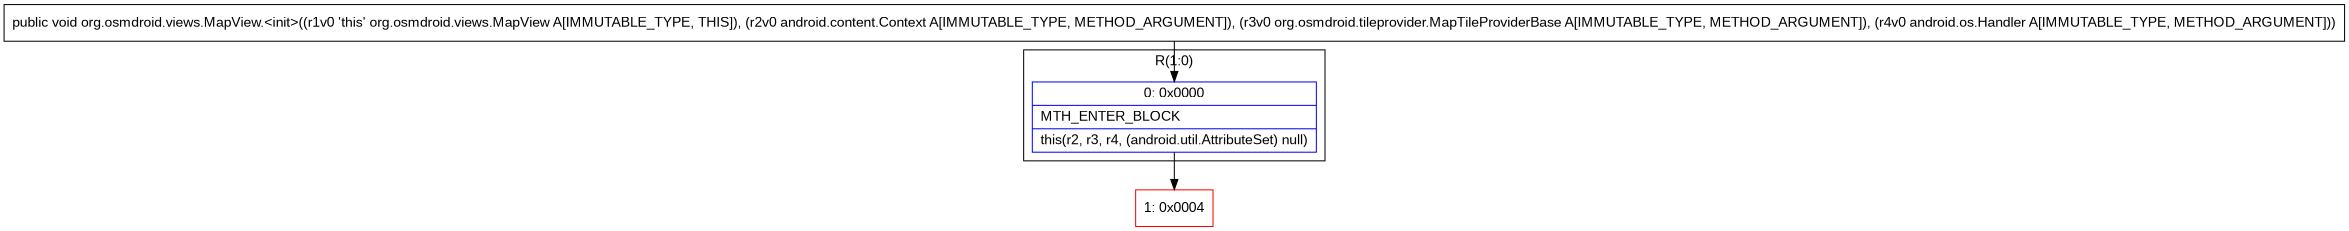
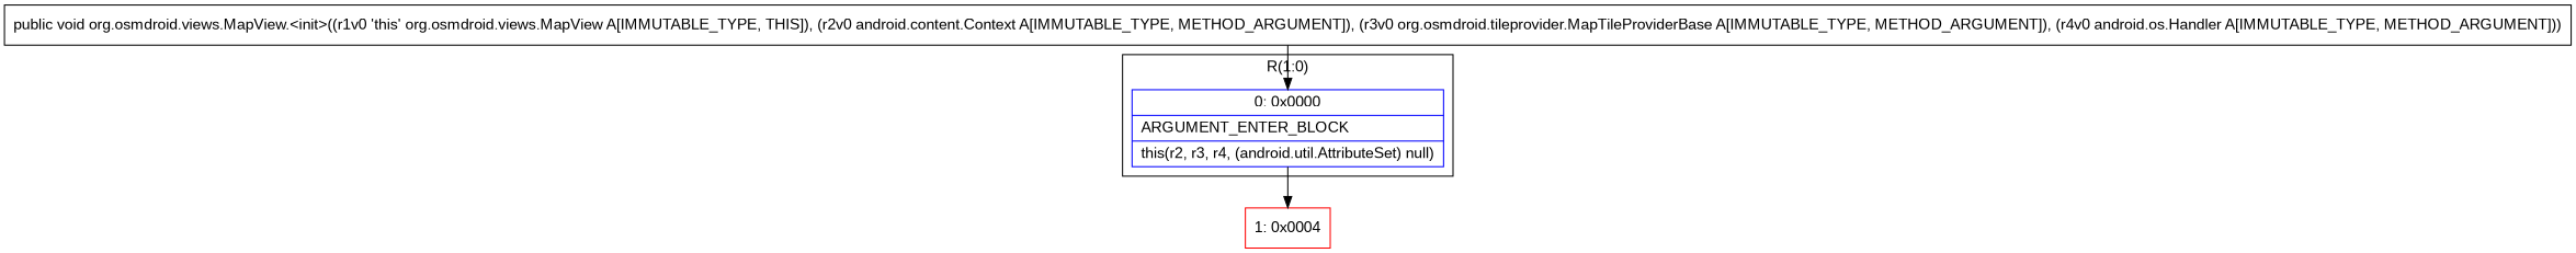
  digraph {
    fontname="Liberation Sans"
    node [shape=record fontname="Liberation Sans"]
    edge [fontname="Liberation Sans"]
-   n1 [color=blue label="{0\:\ 0x0000|MTH_ENTER_BLOCK\l|this(r2, r3, r4, (android.util.AttributeSet) null)\l}"]
+   n1 [color=blue label="{0\:\ 0x0000|ARGUMENT_ENTER_BLOCK\l|this(r2, r3, r4, (android.util.AttributeSet) null)\l}"]
    n2 [color=red label="{1\:\ 0x0004}"]
    n3 [label="{public void org.osmdroid.views.MapView.\<init\>((r1v0 'this' org.osmdroid.views.MapView A[IMMUTABLE_TYPE, THIS]), (r2v0 android.content.Context A[IMMUTABLE_TYPE, METHOD_ARGUMENT]), (r3v0 org.osmdroid.tileprovider.MapTileProviderBase A[IMMUTABLE_TYPE, METHOD_ARGUMENT]), (r4v0 android.os.Handler A[IMMUTABLE_TYPE, METHOD_ARGUMENT])) }"]
    subgraph cluster_1 {
      label="R(1:0)"
      n1
    }
    n1 -> n2
    n3 -> n1
  }
